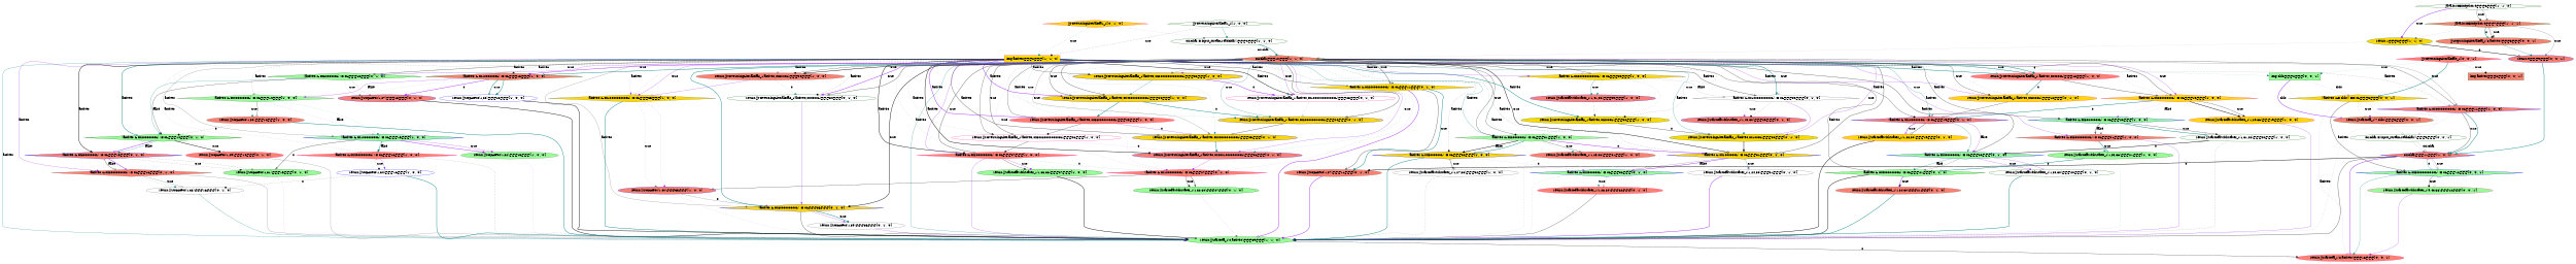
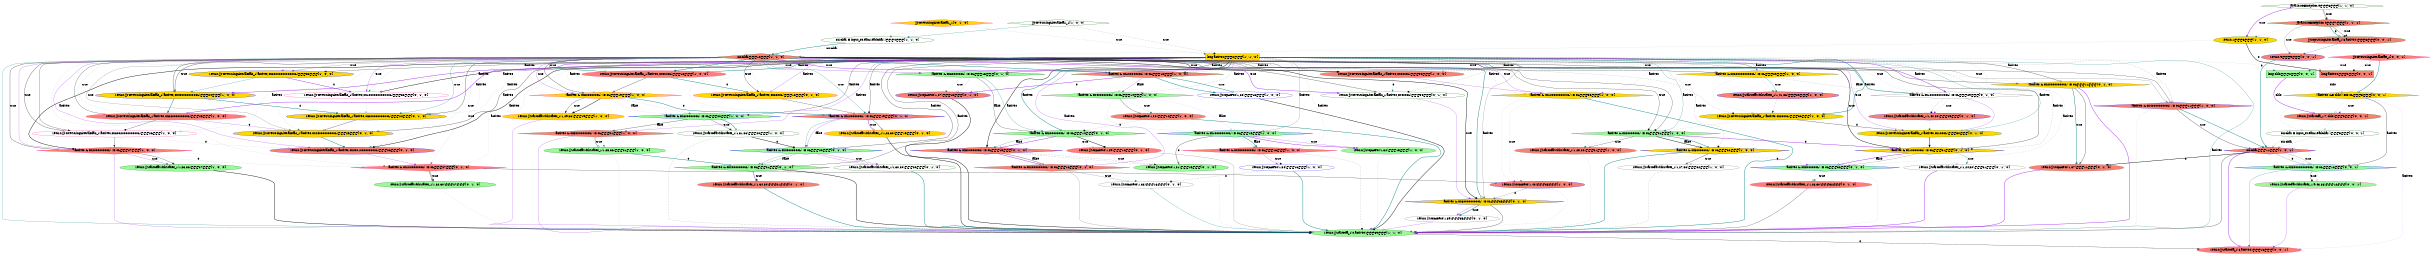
  digraph {
    node [color=darkgreen fillcolor=salmon shape=ellipse style=filled]
    edge [arrowhead=odot color=teal style=dotted]
    n1 [color=gray40 label="return jjMoveStringLiteralDfa2_1(active0,0x8000L)@@@34@@@['1', '0', '0']"]
    n2 [color=gray40 fillcolor=gold label="(active0 & 0x10000000000L) != 0L@@@35@@@['1', '0', '0']" shape=diamond]
    n3 [fillcolor=white label="return jjMoveStringLiteralDfa2_1(active0,0x4000L)@@@34@@@['0', '1', '0']"]
    n4 [fillcolor=palegreen label="return jjStartNfa_1(0,active0)@@@39@@@['1', '1', '0']"]
    n5 [color=blue label="return jjStopAtPos(1,40)@@@35@@@['1', '0', '0']"]
    n6 [color=blue fillcolor=gold label="(active0 & 0x8000000000L) != 0L@@@35@@@['0', '1', '0']" shape=diamond]
    n7 [fillcolor=palegreen label="return jjStartNfaWithStates_1(1,32,30)@@@27@@@['0', '1', '0']"]
    n8 [color=deeppink label="return jjStartNfa_1(8,active0)@@@16@@@['0', '0', '1']"]
    n9 [color=deeppink fillcolor=gold label="jjMoveStringLiteralDfa1_1['0', '1', '0']" shape=diamond]
    n10 [color=deeppink fillcolor=gold label="long active0@@@2@@@['1', '1', '0']" shape=box]
    n11 [fillcolor=white label="curChar = input_stream.readChar()@@@4@@@['1', '1', '0']"]
    n12 [color=deeppink fillcolor=white label="return jjMoveStringLiteralDfa2_1(active0,0x8002000000000L)@@@26@@@['1', '0', '0']"]
    n13 [color=blue label="return jjMoveStringLiteralDfa2_1(active0,0x4001000000000L)@@@26@@@['0', '1', '0']"]
    n14 [color=deeppink label="(active0 & 0x200000000L) != 0L@@@27@@@['1', '0', '0']" shape=diamond]
    n15 [fillcolor=palegreen label="(active0 & 0x8000000L) != 0L@@@13@@@['0', '1', '0']" shape=diamond]
    n16 [fillcolor=palegreen label="(active0 & 0x20000000L) != 0L@@@14@@@['0', '1', '0']" shape=diamond]
    n17 [color=deeppink label="(active0 & 0x400000000L) != 0L@@@16@@@['1', '0', '0']" shape=diamond]
    n18 [color=blue fillcolor=gold label="(active0 & 0x8000000L) != 0L@@@32@@@['1', '0', '0']" shape=diamond]
    n19 [color=blue fillcolor=palegreen label="(active0 & 0x4000000L) != 0L@@@32@@@['0', '1', '0']" shape=diamond]
    n20 [fillcolor=palegreen label="long old0@@@2@@@['0', '0', '1']" shape=box]
    n21 [fillcolor=gold label="return jjMoveStringLiteralDfa2_1(active0,0x2000L)@@@30@@@['1', '0', '0']"]
    n22 [color=gray40 fillcolor=white label="(active0 & 0x10000000000L) != 0L@@@29@@@['0', '1', '0']" shape=diamond]
    n23 [color=deeppink fillcolor=white label="return jjMoveStringLiteralDfa2_1(active0,0x1000000000000L)@@@23@@@['0', '1', '0']"]
    n24 [color=gray40 fillcolor=gold label="(active0 & 0x2000000000L) != 0L@@@11@@@['0', '1', '0']" shape=diamond]
    n25 [color=deeppink label="return jjMoveStringLiteralDfa2_1(active0,0x4000L)@@@18@@@['1', '0', '0']"]
    n26 [fillcolor=gold label="return jjMoveStringLiteralDfa2_1(active0,0x1000L)@@@30@@@['0', '1', '0']"]
    n27 [color=deeppink label="return jjMoveStringLiteralDfa2_1(active0,0x88000000000L)@@@25@@@['1', '0', '0']"]
    n28 [color=gray40 fillcolor=palegreen label="(active0 & 0x2000000L) != 0L@@@31@@@['1', '0', '0']" shape=diamond]
    n29 [color=blue label="(active0 & 0x10000000L) != 0L@@@19@@@['0', '1', '0']" shape=diamond]
    n30 [label="(active0 & 0x10000000L) != 0L@@@13@@@['1', '0', '0']" shape=diamond]
    n31 [color=blue fillcolor=gold label="return jjMoveStringLiteralDfa2_1(active0,0x20000000000L)@@@24@@@['0', '1', '0']"]
    n32 [color=blue fillcolor=gold label="(active0 & 0x1000000L) != 0L@@@31@@@['0', '1', '0']" shape=diamond]
    n33 [color=deeppink fillcolor=gold label="(active0 & 0x20000000L) != 0L@@@19@@@['1', '0', '0']" shape=diamond]
    n34 [color=blue fillcolor=gold label="return jjMoveStringLiteralDfa2_1(active0,0x40000000000L)@@@24@@@['1', '0', '0']"]
    n35 [color=deeppink label="(active0 & 0x100000000L) != 0L@@@27@@@['0', '1', '0']" shape=diamond]
    n36 [color=deeppink fillcolor=gold label="return jjMoveStringLiteralDfa2_1(active0,0x2000L)@@@18@@@['0', '1', '0']"]
    n37 [color=blue label="(active0 & 0x4000000000L) != 0L@@@11@@@['1', '0', '0']" shape=diamond]
    n38 [color=blue fillcolor=gold label="return jjMoveStringLiteralDfa2_1(active0,0x2000000000000L)@@@23@@@['1', '0', '0']"]
    n39 [color=gray40 fillcolor=gold label="(active0 & 0x20000000000L) != 0L@@@29@@@['1', '0', '0']" shape=diamond]
    n40 [color=blue fillcolor=gold label="return jjMoveStringLiteralDfa2_1(active0,0x44000000000L)@@@25@@@['0', '1', '0']"]
    n41 [fillcolor=palegreen label="(active0 & 0x400000000L) != 0L@@@21@@@['0', '1', '0']" shape=diamond]
    n42 [color=gray40 label="(active0 & 0x200000000L) != 0L@@@16@@@['0', '1', '0']" shape=diamond]
    n43 [color=gray40 fillcolor=palegreen label="(active0 & 0x40000000L) != 0L@@@14@@@['1', '0', '0']" shape=diamond]
    n44 [color=blue fillcolor=palegreen label="(active0 & 0x100000000L) != 0L@@@15@@@['1', '0', '0']" shape=diamond]
    n45 [color=blue fillcolor=palegreen label="(active0 & 0x40000000L) != 0L@@@20@@@['0', '1', '0']" shape=diamond]
    n46 [color=gray40 label="(active0 & 0x800000000L) != 0L@@@21@@@['1', '0', '0']" shape=diamond]
    n47 [color=blue fillcolor=palegreen label="(active0 & 0x80000000L) != 0L@@@20@@@['1', '0', '0']" shape=diamond]
    n48 [color=blue label="(active0 & 0x80000000L) != 0L@@@15@@@['0', '1', '0']" shape=diamond]
    n49 [label="curChar@@@10@@@['1', '1', '0']" shape=diamond]
    n50 [fillcolor=palegreen label="return jjStartNfaWithStates_1(1,33,36)@@@27@@@['1', '0', '0']"]
    n51 [fillcolor=gold label="return 1@@@8@@@['1', '1', '0']"]
    n52 [color=blue label="return 9@@@9@@@['0', '0', '1']"]
    n53 [color=blue label="curChar@@@11@@@['1', '0', '1']" shape=diamond]
    n54 [label="jjStopStringLiteralDfa_1(8,active0)@@@8@@@['0', '0', '1']"]
    n55 [color=blue label="return jjStopAtPos(1,27)@@@13@@@['0', '1', '0']"]
    n56 [color=deeppink label="return jjStopAtPos(1,29)@@@14@@@['0', '1', '0']"]
    n57 [color=blue fillcolor=white label="return jjStopAtPos(1,34)@@@16@@@['1', '0', '0']"]
    n58 [color=gray40 fillcolor=white label="return jjStopAtPos(1,33)@@@16@@@['0', '1', '0']"]
    n59 [color=gray40 fillcolor=white label="return jjStopAtPos(1,39)@@@35@@@['0', '1', '0']"]
    n60 [color=gray40 fillcolor=palegreen label="return jjStopAtPos(1,32)@@@15@@@['1', '0', '0']"]
    n61 [color=gray40 fillcolor=gold label="((active0 &= old0)) == 0L@@@3@@@['0', '0', '1']" shape=diamond]
    n62 [fillcolor=white label="curChar = input_stream.readChar()@@@5@@@['0', '0', '1']"]
    n63 [label="return jjStartNfa_1(7,old0)@@@3@@@['0', '0', '1']"]
    n64 [color=blue fillcolor=palegreen label="(active0 & 0x80000000000L) != 0L@@@12@@@['0', '0', '1']" shape=diamond]
    n65 [color=deeppink fillcolor=palegreen label="return jjStartNfaWithStates_1(9,43,36)@@@12@@@['0', '0', '1']"]
    n66 [fillcolor=white label="jjMoveStringLiteralDfa1_1['1', '0', '0']" shape=diamond]
    n67 [color=deeppink fillcolor=gold label="return jjStartNfaWithStates_1(1,29,36)@@@19@@@['1', '0', '0']"]
    n68 [color=gray40 fillcolor=white label="return jjStartNfaWithStates_1(1,27,36)@@@32@@@['1', '0', '0']"]
    n69 [color=deeppink label="return jjStartNfaWithStates_1(1,26,30)@@@32@@@['0', '1', '0']"]
    n70 [color=deeppink label="jjMoveStringLiteralDfa9_1['0', '0', '1']" shape=diamond]
    n71 [label="long active0@@@2@@@['0', '0', '1']" shape=box]
    n72 [color=blue label="return jjStartNfaWithStates_1(1,40,30)@@@29@@@['0', '1', '0']"]
    n73 [color=gray40 label="return jjStopAtPos(1,37)@@@11@@@['0', '1', '0']"]
    n74 [color=gray40 label="return jjStartNfaWithStates_1(1,25,36)@@@31@@@['1', '0', '0']"]
    n75 [color=deeppink fillcolor=gold label="return jjStartNfaWithStates_1(1,28,30)@@@19@@@['0', '1', '0']"]
    n76 [color=blue fillcolor=white label="return jjStopAtPos(1,28)@@@13@@@['1', '0', '0']"]
    n77 [color=gray40 fillcolor=white label="return jjStartNfaWithStates_1(1,24,30)@@@31@@@['0', '1', '0']"]
    n78 [color=blue label="return jjStartNfaWithStates_1(1,41,36)@@@29@@@['1', '0', '0']"]
    n79 [fillcolor=white label="java.io.IOException e@@@6@@@['1', '1', '0']" shape=diamond]
    n80 [label="java.io.IOException e@@@7@@@['1', '1', '1']" shape=diamond]
    n81 [color=gray40 label="return jjStopAtPos(1,30)@@@14@@@['1', '0', '0']"]
    n82 [fillcolor=white label="return jjStartNfaWithStates_1(1,30,30)@@@20@@@['0', '1', '0']"]
    n83 [fillcolor=palegreen label="return jjStartNfaWithStates_1(1,35,36)@@@21@@@['1', '0', '0']"]
    n84 [color=gray40 label="return jjStartNfaWithStates_1(1,34,30)@@@21@@@['0', '1', '0']"]
    n85 [fillcolor=palegreen label="return jjStopAtPos(1,31)@@@15@@@['0', '1', '0']"]
    n86 [fillcolor=white label="return jjStartNfaWithStates_1(1,31,36)@@@20@@@['1', '0', '0']"]
    n1 -> n2 [color=purple style=solid]
    n1 -> n3 [arrowhead=normal label=0]
    n2 -> n4 [arrowhead=normal style=bold]
    n2 -> n5 [arrowhead=normal color=gray40 label=true]
    n2 -> n5 [arrowhead=dot color=purple]
    n3 -> n6 [arrowhead=normal color=purple style=solid]
    n4 -> n8 [arrowhead=normal color=black label=0 style=solid]
    n5 -> n4 [arrowhead=dot color=gray40]
    n5 -> n6 [arrowhead=dot color=gray40 label=0 style=solid]
    n6 -> n4 [arrowhead=dot color=gray40 style=bold]
    n6 -> n59 [arrowhead=normal color=purple style=solid]
    n6 -> n59 [arrowhead=dot label=true style=bold]
    n7 -> n4 [arrowhead=dot color=gray40]
    n9 -> n10 [arrowhead=dot label=true]
    n9 -> n11 [arrowhead=dot color=gray40]
    n10 -> n1 [color=black label=active0]
    n10 -> n2 [arrowhead=normal color=purple label=active0]
    n10 -> n3 [arrowhead=dot color=black label=active0]
    n10 -> n4 [arrowhead=normal label=active0 style=solid]
    n10 -> n6 [arrowhead=dot color=gray40 label=active0 style=solid]
    n10 -> n12 [color=gray40 label=active0]
    n10 -> n13 [arrowhead=dot color=black label=active0 style=bold]
    n10 -> n14 [arrowhead=dot color=black label=active0 style=bold]
    n10 -> n15 [arrowhead=normal color=gray40 label=active0 style=bold]
    n10 -> n16 [label=active0 style=bold]
    n10 -> n17 [color=gray40 label=active0]
    n10 -> n18 [arrowhead=dot color=black label=active0]
-   n19 -> n10 [label=active0]
+   n10 -> n19 [label=active0]
    n10 -> n20 [arrowhead=normal label=0]
    n10 -> n21 [arrowhead=dot label=active0 style=bold]
-   n10 -> n22 [arrowhead=normal color=gray40 label=active0 style=bold]
+   n10 -> n22 [arrowhead=normal color=purple label=active0 style=bold]
    n10 -> n23 [color=black label=active0 style=bold]
    n10 -> n24 [color=gray40 label=active0 style=bold]
    n10 -> n25 [label=active0 style=bold]
    n10 -> n26 [label=active0 style=solid]
    n10 -> n27 [color=purple label=active0 style=bold]
    n10 -> n28 [arrowhead=normal label=active0 style=solid]
    n10 -> n29 [arrowhead=dot color=black label=active0 style=solid]
    n10 -> n30 [arrowhead=normal color=black label=active0]
    n10 -> n31 [arrowhead=dot label=active0]
    n10 -> n32 [arrowhead=dot color=black label=active0]
    n10 -> n33 [color=gray40 label=active0]
    n10 -> n34 [arrowhead=dot color=purple label=active0 style=bold]
    n10 -> n35 [color=gray40 label=active0]
    n10 -> n36 [color=purple label=active0 style=solid]
    n10 -> n37 [color=black label=active0]
    n10 -> n38 [arrowhead=normal color=black label=active0 style=solid]
    n10 -> n39 [arrowhead=normal color=purple label=active0 style=solid]
    n10 -> n40 [arrowhead=normal color=gray40 label=active0 style=bold]
    n10 -> n41 [color=black label=active0 style=solid]
    n10 -> n42 [arrowhead=dot color=purple label=active0 style=solid]
    n10 -> n43 [color=black label=active0]
    n10 -> n44 [arrowhead=normal color=gray40 label=active0 style=solid]
    n10 -> n45 [color=gray40 label=active0 style=bold]
    n10 -> n46 [arrowhead=normal color=purple label=active0 style=solid]
    n10 -> n47 [arrowhead=normal color=black label=active0 style=solid]
    n10 -> n48 [arrowhead=normal color=black label=active0 style=bold]
    n11 -> n49 [label=curChar]
    n11 -> n49 [arrowhead=dot style=bold]
    n12 -> n13 [color=purple label=0]
    n12 -> n14 [arrowhead=normal color=black style=solid]
    n13 -> n35 [arrowhead=dot color=purple style=solid]
    n14 -> n4 [color=purple style=solid]
    n14 -> n35 [label=0]
    n14 -> n50 [arrowhead=dot color=purple label=true style=solid]
    n14 -> n50 [arrowhead=normal color=black style=solid]
    n15 -> n16 [arrowhead=dot color=black label=false style=solid]
    n15 -> n16 [arrowhead=dot style=solid]
    n15 -> n55 [arrowhead=dot color=gray40 label=true]
    n15 -> n55 [color=black]
    n16 -> n48 [color=purple style=bold]
    n16 -> n48 [arrowhead=dot label=false style=solid]
    n16 -> n56 [arrowhead=dot color=black style=bold]
    n16 -> n56 [color=gray40 label=true]
    n17 -> n4 [arrowhead=dot color=black]
    n17 -> n57 [arrowhead=dot color=black label=true]
    n17 -> n57 [arrowhead=normal color=purple style=solid]
    n18 -> n4 [arrowhead=normal style=bold]
    n18 -> n19 [arrowhead=normal color=purple label=0]
    n18 -> n68 [arrowhead=normal color=gray40 style=bold]
    n18 -> n68 [color=gray40 label=true]
    n19 -> n4 [arrowhead=dot color=gray40]
    n19 -> n69 [arrowhead=normal label=true]
    n19 -> n69 [color=black]
    n20 -> n61 [color=purple label=old0]
    n20 -> n63 [color=purple label=old0 style=bold]
    n21 -> n26 [arrowhead=dot color=gray40 label=0 style=bold]
    n21 -> n28 [color=gray40]
    n22 -> n26 [color=purple style=solid]
    n22 -> n72 [arrowhead=dot color=black]
    n22 -> n72 [arrowhead=dot color=purple label=true]
    n23 -> n31
    n24 -> n4 [color=purple style=bold]
    n24 -> n73 [arrowhead=dot label=true style=bold]
    n24 -> n73 [arrowhead=normal color=gray40 style=bold]
    n25 -> n33 [arrowhead=normal color=gray40 style=bold]
    n25 -> n36 [label=0 style=bold]
    n26 -> n32 [arrowhead=normal color=black style=bold]
    n27 -> n12 [arrowhead=dot color=black style=solid]
    n27 -> n40 [color=purple label=0 style=solid]
    n28 -> n18 [arrowhead=normal color=black label=false style=bold]
    n28 -> n18 [style=bold]
    n28 -> n32 [arrowhead=normal color=purple label=0 style=bold]
    n28 -> n74 [color=black label=true style=solid]
    n28 -> n74 [arrowhead=dot]
    n29 -> n45 [arrowhead=normal color=purple label=false style=solid]
    n29 -> n45 [arrowhead=normal style=solid]
    n29 -> n75 [color=gray40 style=bold]
    n29 -> n75 [color=purple label=true style=bold]
    n30 -> n43 [arrowhead=normal color=purple label=false style=solid]
    n30 -> n43 [color=gray40]
    n30 -> n55 [arrowhead=normal color=purple label=0 style=bold]
    n30 -> n76 [label=true style=bold]
    n30 -> n76 [arrowhead=normal style=bold]
    n31 -> n40 [color=gray40 style=bold]
    n32 -> n19 [color=gray40 style=solid]
    n32 -> n19 [color=purple label=false style=bold]
    n32 -> n77 [arrowhead=normal label=true style=solid]
    n32 -> n77 [color=purple]
    n33 -> n29 [label=0 style=bold]
    n33 -> n47 [arrowhead=normal color=purple]
    n33 -> n47 [color=gray40 label=false]
    n33 -> n67 [arrowhead=normal color=black style=bold]
    n33 -> n67 [arrowhead=normal color=black label=true style=solid]
    n34 -> n27 [arrowhead=normal style=bold]
    n34 -> n31 [arrowhead=dot label=0 style=bold]
    n35 -> n5 [color=black style=solid]
    n35 -> n7 [arrowhead=normal color=black label=true style=solid]
    n35 -> n7 [arrowhead=normal color=gray40 style=bold]
    n36 -> n29 [color=black style=solid]
    n37 -> n4 [color=gray40]
    n37 -> n53 [arrowhead=dot color=gray40 label=true style=bold]
    n37 -> n53 [arrowhead=dot style=bold]
    n38 -> n23 [arrowhead=normal color=purple label=0 style=bold]
    n38 -> n34 [arrowhead=normal style=solid]
    n39 -> n21 [color=gray40]
    n39 -> n22 [color=black label=false]
    n39 -> n78 [arrowhead=normal]
    n39 -> n78 [arrowhead=dot label=true style=solid]
    n40 -> n13 [arrowhead=dot style=bold]
    n41 -> n4 [arrowhead=dot color=black style=bold]
    n41 -> n84 [color=purple style=bold]
    n41 -> n84 [arrowhead=normal color=black label=true]
    n42 -> n4 [arrowhead=dot color=gray40 style=solid]
    n42 -> n58 [color=gray40 label=true style=solid]
    n42 -> n58 [arrowhead=dot]
    n43 -> n44 [color=purple label=false]
    n43 -> n44 [arrowhead=dot]
    n43 -> n81 [arrowhead=dot label=true]
    n43 -> n81 [color=black style=solid]
    n44 -> n17 [color=black]
    n44 -> n17 [arrowhead=normal label=false style=bold]
    n44 -> n60 [arrowhead=dot color=purple label=true style=solid]
    n44 -> n60 [arrowhead=dot color=purple style=bold]
    n44 -> n85 [arrowhead=normal color=gray40 label=0 style=bold]
    n45 -> n41 [arrowhead=dot label=false style=solid]
    n45 -> n41 [arrowhead=normal color=gray40 style=solid]
    n45 -> n82 [arrowhead=dot color=purple label=true style=solid]
    n45 -> n82 [color=purple style=solid]
    n46 -> n4 [arrowhead=dot color=purple style=solid]
    n46 -> n83 [label=true style=bold]
    n46 -> n83 [arrowhead=normal]
    n47 -> n46 [arrowhead=normal color=gray40 label=false style=bold]
    n47 -> n46 [arrowhead=normal color=gray40]
    n47 -> n86 [arrowhead=normal color=black label=true style=solid]
    n47 -> n86 [style=bold]
    n48 -> n42 [color=purple style=bold]
    n48 -> n42 [color=gray40 label=false style=bold]
    n48 -> n85 [color=black]
    n48 -> n85 [arrowhead=normal color=black label=true]
    n49 -> n1 [arrowhead=normal color=black style=solid]
    n49 -> n1 [arrowhead=normal color=black label=true style=bold]
    n49 -> n2 [color=purple]
    n49 -> n2 [arrowhead=dot color=purple label=true style=solid]
    n49 -> n3 [arrowhead=normal color=purple label=true style=bold]
    n49 -> n3 [arrowhead=normal color=gray40 style=bold]
    n49 -> n4 [arrowhead=normal style=solid]
    n49 -> n6 [arrowhead=dot color=black label=true style=bold]
    n49 -> n6 [style=bold]
    n49 -> n12 [arrowhead=normal color=black style=solid]
    n49 -> n12 [color=gray40 label=true style=bold]
    n49 -> n13 [arrowhead=normal color=purple style=solid]
    n49 -> n13 [arrowhead=normal label=true]
    n49 -> n14 [color=purple style=solid]
    n49 -> n14 [color=gray40 label=true style=bold]
    n49 -> n15 [arrowhead=dot label=true]
    n49 -> n15 [color=purple style=solid]
    n49 -> n21 [arrowhead=dot color=black label=true]
    n49 -> n22 [arrowhead=normal style=bold]
    n49 -> n22 [color=gray40 label=true]
    n49 -> n23 [arrowhead=normal]
    n49 -> n23 [arrowhead=normal color=purple label=true style=solid]
    n49 -> n24 [arrowhead=normal color=gray40 label=true style=bold]
    n49 -> n24 [arrowhead=dot color=gray40]
    n49 -> n25 [label=true style=bold]
    n49 -> n25 [arrowhead=dot style=bold]
    n49 -> n26 [arrowhead=normal color=purple label=true style=solid]
    n49 -> n27 [label=true]
    n49 -> n27 [color=black style=solid]
    n49 -> n28 [arrowhead=dot color=black style=solid]
    n49 -> n28 [arrowhead=dot color=black label=true style=solid]
    n49 -> n29 [arrowhead=dot label=true style=solid]
    n49 -> n29 [arrowhead=normal color=gray40]
    n49 -> n30 [arrowhead=normal color=purple label=true style=bold]
    n49 -> n30 [style=bold]
    n49 -> n31 [arrowhead=normal color=gray40 style=bold]
    n49 -> n31 [arrowhead=dot label=true style=solid]
    n49 -> n32 [color=black label=true style=bold]
    n49 -> n32 [color=gray40 style=bold]
    n49 -> n33 [arrowhead=dot color=gray40 style=bold]
    n49 -> n33 [arrowhead=normal color=purple label=true style=solid]
    n49 -> n34 [arrowhead=normal color=gray40 label=true style=bold]
    n49 -> n34 [arrowhead=dot color=gray40 style=bold]
    n49 -> n35 [arrowhead=dot color=gray40]
    n49 -> n35 [arrowhead=normal color=purple label=true]
    n49 -> n36 [color=gray40]
    n49 -> n36 [arrowhead=normal color=black label=true style=solid]
    n49 -> n37 [color=black style=solid]
    n49 -> n37 [arrowhead=normal color=gray40 label=true style=solid]
    n49 -> n38 [arrowhead=normal color=purple]
    n49 -> n38 [arrowhead=dot color=gray40 label=true style=solid]
    n49 -> n39 [color=purple label=true]
    n49 -> n39 [color=black style=solid]
    n49 -> n40 [arrowhead=normal color=gray40 label=true style=solid]
    n49 -> n40 [arrowhead=normal]
    n50 -> n4 [color=black style=bold]
    n51 -> n49 [arrowhead=normal color=gray40]
-   n51 -> n52 [color=black label=0 style=bold]
+   n51 -> n71 [color=black label=0 style=bold]
    n52 -> n53 [arrowhead=normal style=bold]
    n53 -> n4 [arrowhead=normal color=gray40 style=bold]
    n53 -> n8 [color=purple style=bold]
    n53 -> n64 [label=0 style=solid]
    n53 -> n64 [color=gray40]
    n53 -> n64 [color=gray40 label=true style=solid]
    n53 -> n73 [arrowhead=normal color=black label=0 style=bold]
    n54 -> n52 [arrowhead=dot style=solid]
    n55 -> n4 [arrowhead=normal color=black style=bold]
    n56 -> n4 [arrowhead=normal color=gray40 style=solid]
    n57 -> n4 [arrowhead=normal style=bold]
    n57 -> n58 [arrowhead=dot color=black label=0]
    n58 -> n4 [style=solid]
    n59 -> n4 [color=purple style=solid]
    n60 -> n4 [arrowhead=normal color=purple]
    n61 -> n8 [color=purple label=active0]
    n61 -> n62 [color=purple]
    n61 -> n63
    n61 -> n63 [arrowhead=dot color=purple label=true]
    n61 -> n64 [arrowhead=dot color=gray40 label=active0 style=bold]
    n62 -> n53 [color=black]
    n62 -> n53 [color=black label=curChar]
    n63 -> n62
    n64 -> n8 [arrowhead=dot style=solid]
    n64 -> n65 [color=gray40]
    n64 -> n65 [arrowhead=dot color=black label=true style=solid]
    n65 -> n8 [arrowhead=dot color=purple style=solid]
    n66 -> n10 [arrowhead=dot color=black label=true]
    n66 -> n11 [arrowhead=dot style=solid]
    n67 -> n4 [arrowhead=dot color=purple style=solid]
    n68 -> n4 [arrowhead=normal color=black]
    n69 -> n4 [color=black style=solid]
    n70 -> n20 [arrowhead=dot label=true]
    n70 -> n61 [style=bold]
    n70 -> n71 [arrowhead=dot color=black label=true]
    n72 -> n26 [arrowhead=dot]
    n73 -> n4 [arrowhead=dot color=purple style=bold]
    n74 -> n4 [arrowhead=dot color=gray40]
    n75 -> n4 [color=black style=bold]
    n76 -> n4 [arrowhead=dot color=black style=bold]
    n77 -> n4 [arrowhead=dot color=purple style=bold]
    n78 -> n21 [arrowhead=normal color=black]
    n79 -> n51 [arrowhead=dot color=purple label=true style=bold]
    n79 -> n80 [arrowhead=dot color=gray40 style=solid]
    n79 -> n80 [arrowhead=normal color=black label=true style=solid]
    n80 -> n51 [arrowhead=dot color=gray40]
    n80 -> n52 [arrowhead=dot color=gray40 label=true style=solid]
    n80 -> n54 [label=0 style=bold]
    n80 -> n54 [arrowhead=dot color=black style=solid]
    n80 -> n54 [arrowhead=normal color=black label=true]
    n81 -> n4 [style=bold]
    n81 -> n16 [arrowhead=dot color=black label=0]
    n82 -> n4 [style=bold]
    n83 -> n4 [arrowhead=dot]
    n83 -> n41 [label=0 style=bold]
    n84 -> n4 [style=bold]
    n85 -> n4 [arrowhead=normal color=purple]
    n86 -> n4 [arrowhead=normal color=black]
    n86 -> n45 [arrowhead=dot color=black label=0 style=bold]
  }
